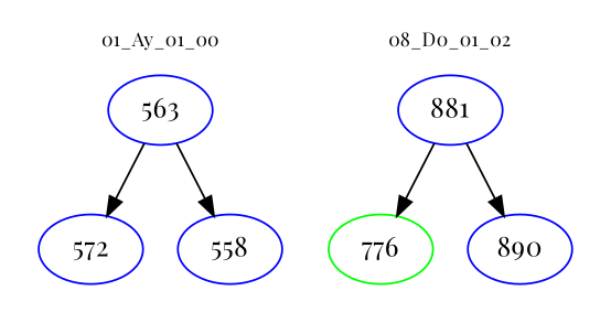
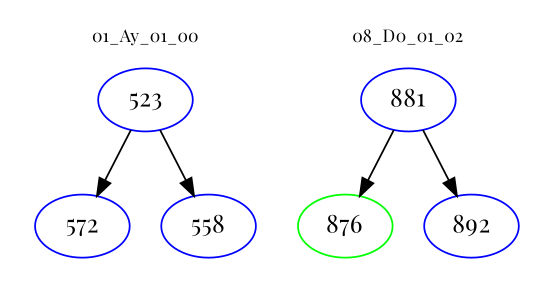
  digraph {
    fontname="Playfair Display"
    node [color=blue fontname="Playfair Display"]
    edge [color=black fontname="Playfair Display"]
-   n1 [label=563]
+   n1 [label=523]
    n2 [label=572]
    n3 [label=558]
    n4 [label=881]
-   n5 [color=green label=776]
-   n6 [label=890]
+   n5 [color=green label=876]
+   n6 [label=892]
    subgraph cluster_1 {
      color=white
      fontsize=10
      label="01_Ay_01_00"
      n1
      n2
      n3
    }
    subgraph cluster_2 {
      color=white
      fontsize=10
      label="08_D0_01_02"
      n4
      n5
      n6
    }
    n1 -> n2
    n1 -> n3
    n4 -> n5
    n4 -> n6
  }
